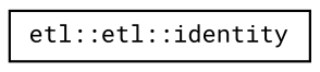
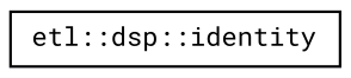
  digraph {
    rankdir=LR
    fontname="Roboto Mono"
-   n1 [color=black fillcolor=white fontname="Roboto Mono" fontsize=10 height=0.2 label="etl::etl::identity" shape=record style=filled width=0.4]
+   n1 [color=black fillcolor=white fontname="Roboto Mono" fontsize=10 height=0.2 label="etl::dsp::identity" shape=record style=filled width=0.4]
  }
